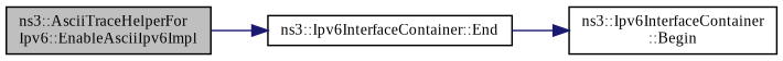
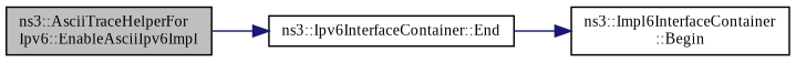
  digraph {
    fontname="Liberation Serif"
    rankdir=LR
    node [color=black fillcolor=white fontname="Liberation Serif" fontsize=10 shape=record style=filled]
    edge [color=midnightblue fontname="Liberation Serif" fontsize=10 labelfontname=Helvetica labelfontsize=10 style=solid]
    n1 [fillcolor=grey75 fontcolor=black height=0.2 label="ns3::AsciiTraceHelperFor\lIpv6::EnableAsciiIpv6Impl" width=0.4]
    n2 [height=0.2 label="ns3::Ipv6InterfaceContainer::End" width=0.4]
-   n3 [height=0.2 label="ns3::Ipv6InterfaceContainer\l::Begin" width=0.4]
+   n3 [height=0.2 label="ns3::Impl6InterfaceContainer\l::Begin" width=0.4]
    n1 -> n2
    n2 -> n3
  }
